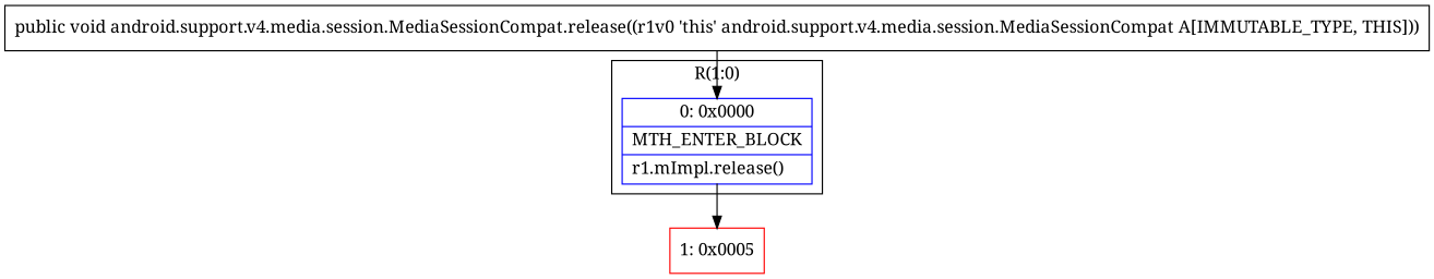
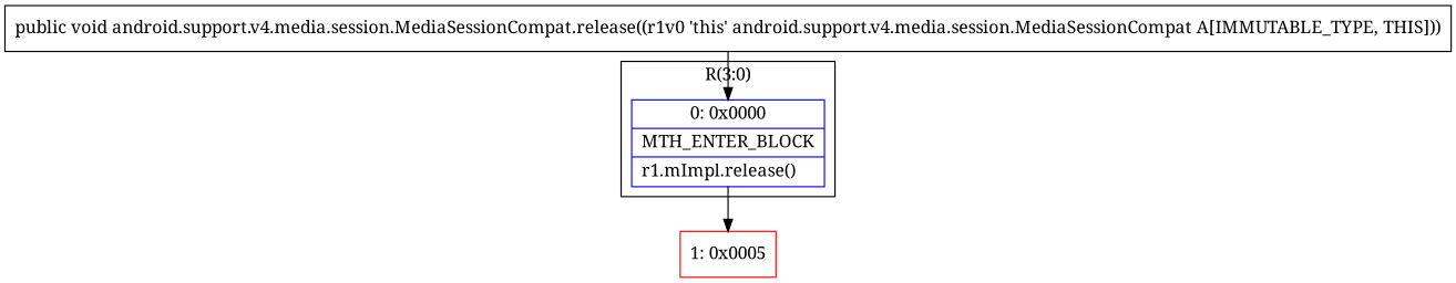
  digraph {
    fontname="Noto Serif"
    node [shape=record fontname="Noto Serif"]
    edge [fontname="Noto Serif"]
    n1 [color=blue label="{0\:\ 0x0000|MTH_ENTER_BLOCK\l|r1.mImpl.release()\l}"]
    n2 [color=red label="{1\:\ 0x0005}"]
    n3 [label="{public void android.support.v4.media.session.MediaSessionCompat.release((r1v0 'this' android.support.v4.media.session.MediaSessionCompat A[IMMUTABLE_TYPE, THIS])) }"]
    subgraph cluster_1 {
-     label="R(1:0)"
+     label="R(3:0)"
      n1
    }
    n1 -> n2
    n3 -> n1
  }
